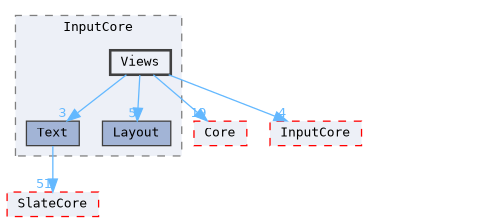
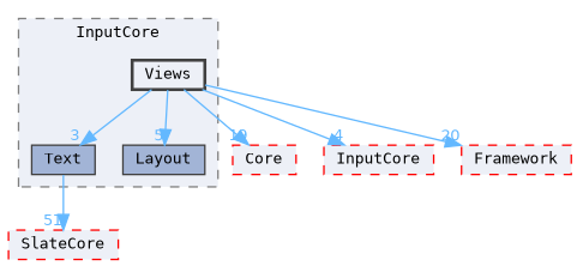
  digraph {
    compound=true
    fontname="DejaVu Sans Mono"
    node [color=red fillcolor="#edf0f7" fontname="DejaVu Sans Mono" fontsize=10 shape=box style="filled,dashed"]
    edge [color=steelblue1 fontcolor=steelblue1 fontname="DejaVu Sans Mono" fontsize=10 labeldistance=1.5 labelfontname=Helvetica labelfontsize=10]
    n1 [color=grey25 fillcolor="#a2b4d6" height=0.2 label=Text style=filled width=0.4]
    n2 [color=grey25 fillcolor="#a2b4d6" height=0.2 label=Layout style=filled width=0.4]
    n3 [color=grey25 height=0.2 label=Views style="filled,bold" width=0.4]
    n4 [height=0.2 label=SlateCore width=0.4]
    n5 [height=0.2 label=Core width=0.4]
    n6 [height=0.2 label=InputCore width=0.4]
+   n7 [height=0.2 label=Framework width=0.4]
    subgraph cluster_1 {
      bgcolor="#edf0f7"
      fontsize=10
      label=InputCore
      pencolor=grey50
      style="filled,dashed"
      n1
      n2
      n3
    }
    n1 -> n4 [headlabel=51]
    n3 -> n1 [headlabel=3]
    n3 -> n2 [headlabel=5]
    n3 -> n5 [headlabel=19]
    n3 -> n6 [headlabel=4]
+   n3 -> n7 [headlabel=20]
  }
